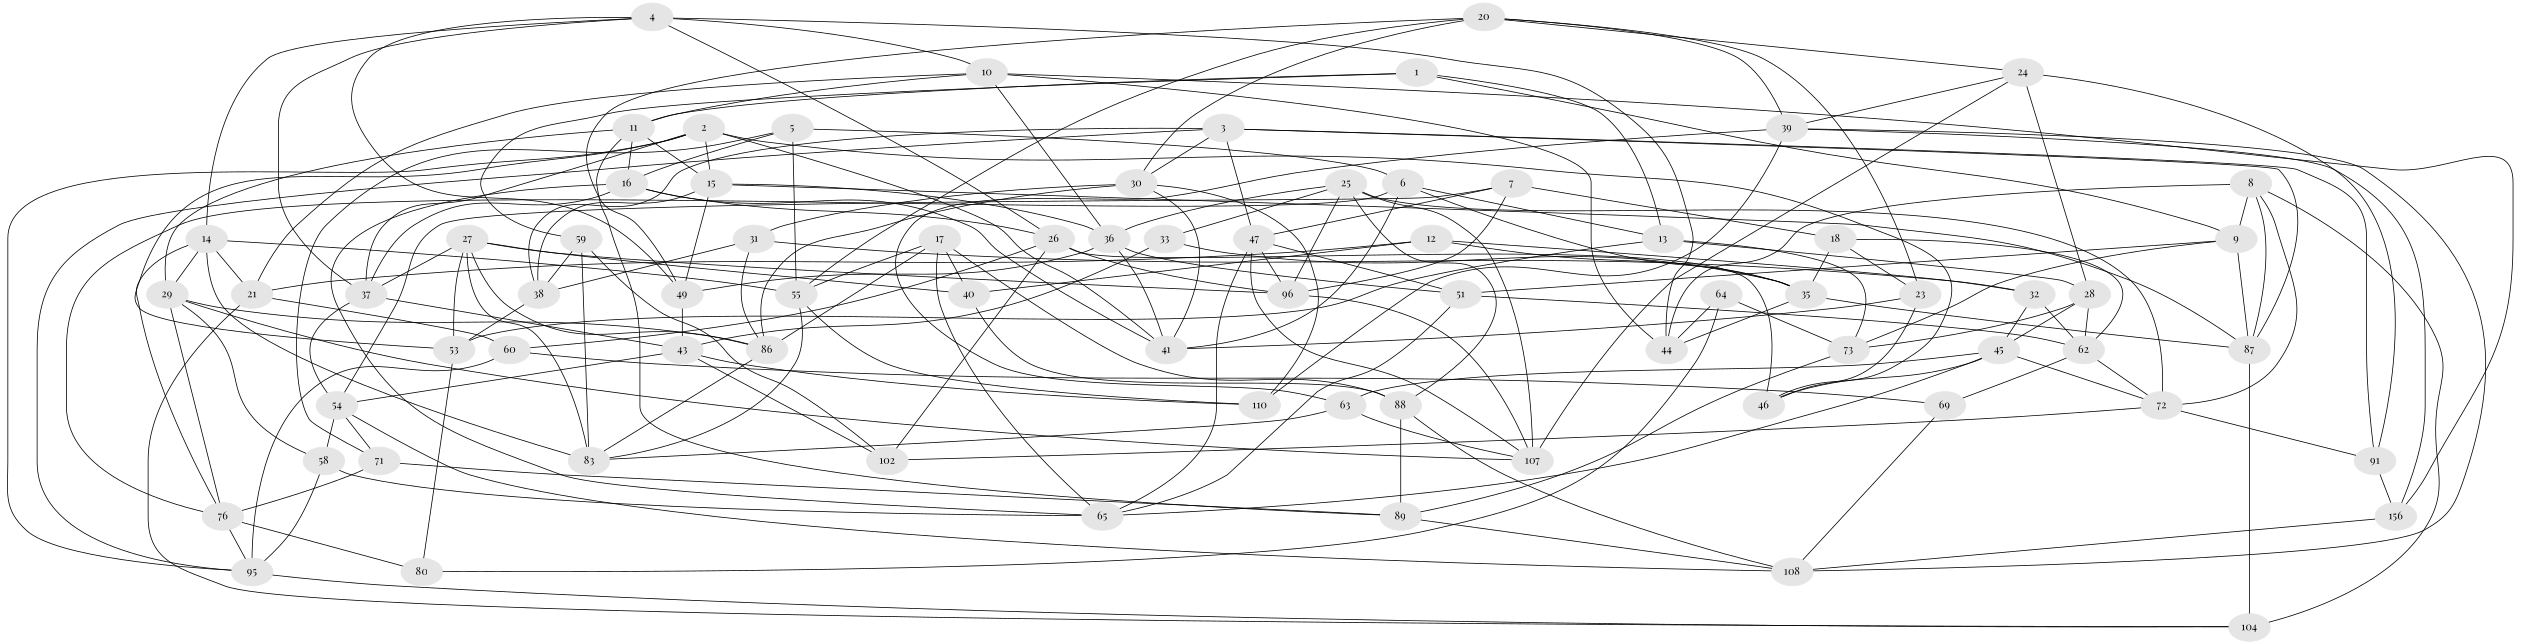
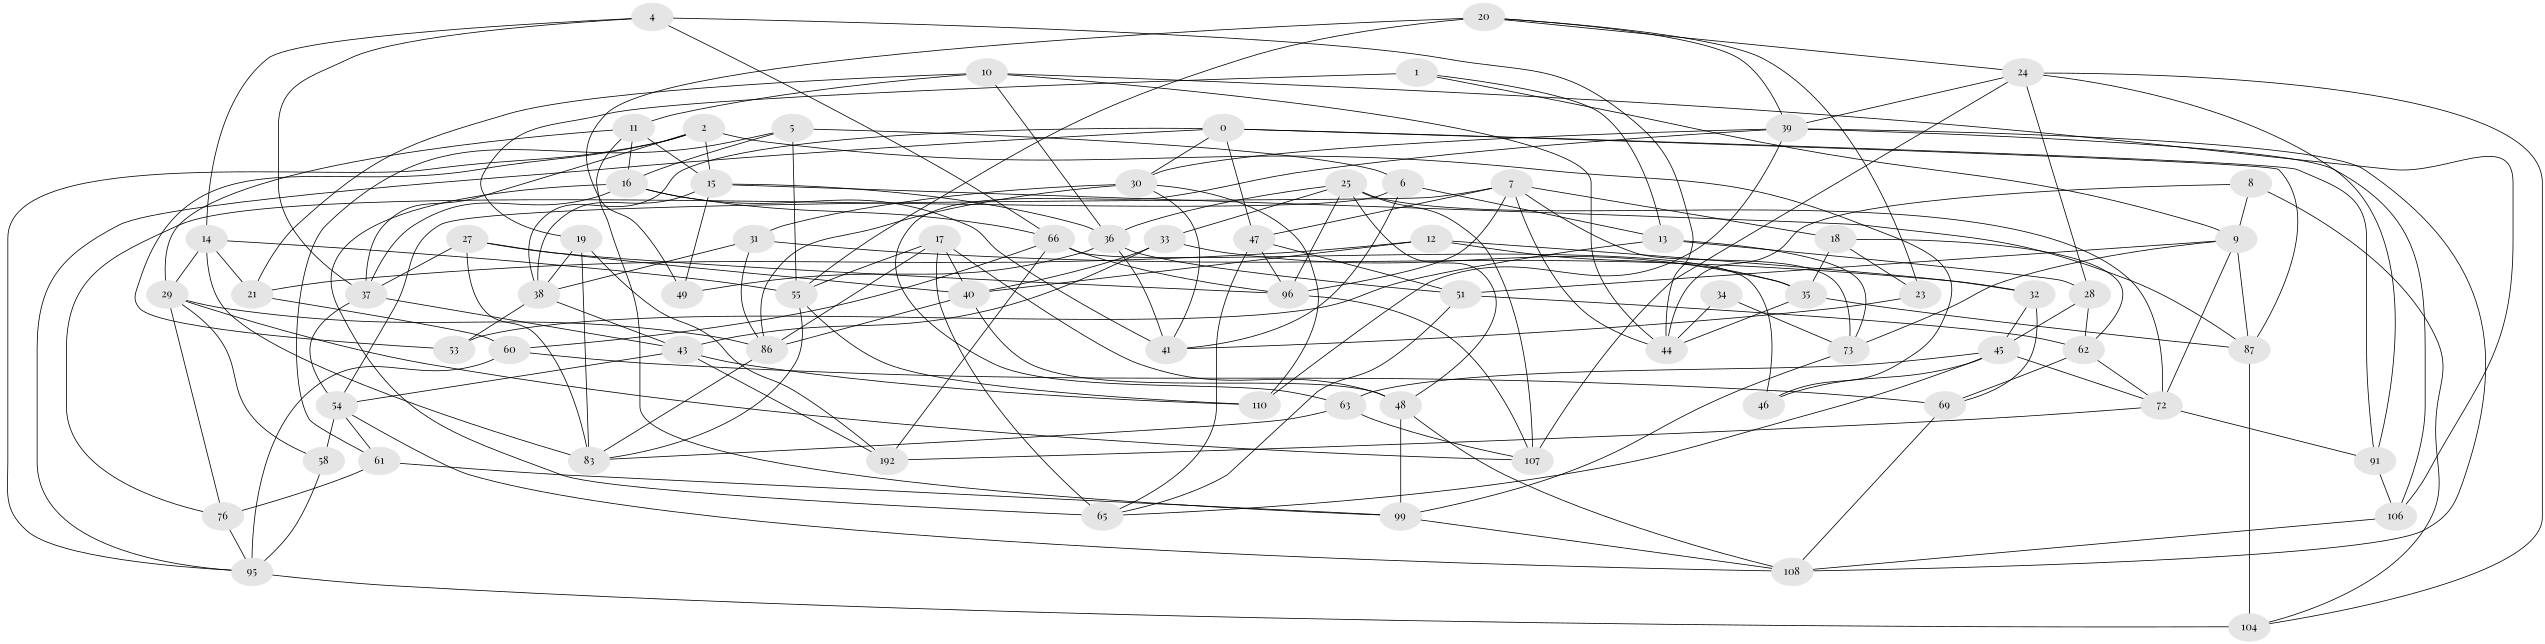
  graph {
    fontname="Playfair Display"
    node [color=gray90 fontname="Playfair Display" style=filled]
    edge [fontname="Playfair Display"]
    9 [super="+71"]
    87 [super="+103"]
    73 [super="+93"]
    51 [super="+118"]
    1
    11 [super="+105"]
    13 [super="+88"]
-   19 [label=59]
+   19
    15 [super="+67"]
    16 [super="+109"]
    29 [super="+50"]
-   89 [super="+123"]
+   89 [super="+123" label=99]
    53 [super="+56"]
    28
    38 [super="+98"]
    83 [super="+121"]
-   102
+   102 [label=192]
    2 [super="+82"]
    37 [super="+124"]
    41 [super="+75"]
    46
    95 [super="+111"]
    49
    36 [super="+117"]
    54 [super="+90"]
    43 [super="+119"]
-   80
    104
-   3 [super="+114"]
+   3 [super="+114" label=0]
    30 [super="+70"]
    47 [super="+97"]
    91
    n33 [label=86 super="+79"]
    31
    110
    96 [super="+101"]
    65 [super="+94"]
    107 [super="+122"]
-   106 [label=156]
+   106
    4 [super="+77"]
    10 [super="+59"]
    14 [super="+113"]
-   26 [super="+64"]
+   26 [super="+64" label=66]
    44 [super="+116"]
    21
    55 [super="+99"]
    76 [super="+92"]
    60
    6 [super="+57"]
    35 [super="+100"]
    5
-   61 [label=71]
+   61
    7 [super="+85"]
    18
    23
    62 [super="+68"]
    58
    108 [super="+112"]
    8 [super="+22"]
    72 [super="+78"]
    12
    32
    40 [super="+86"]
    45 [super="+125"]
    69
-   48 [super="+84" label=88]
+   48 [super="+84"]
    17 [super="+42"]
    20 [super="+115"]
    24 [super="+52"]
    39 [super="+120"]
    63
    25 [super="+74"]
    33
    27 [super="+81"]
-   34 [label=64]
+   34
    9 -- 87
    9 -- 73
    9 -- 51
    87 -- 104
    73 -- 89
    51 -- 65
    51 -- 62 [weight=2]
    1 -- 9
-   1 -- 11
    1 -- 13
    1 -- 19
    11 -- 15
    11 -- 16
    11 -- 29
    11 -- 89
    13 -- 73
    13 -- 53
    13 -- 28
    19 -- 38
    19 -- 83
    19 -- 102
    15 -- 87
    15 -- 38
    15 -- 49
    15 -- 36
    16 -- 37
    16 -- 41
    16 -- 65
    16 -- 26
    29 -- n33
    29 -- 107
    29 -- 76
    29 -- 58
    89 -- 108
-   53 -- 80 [weight=2]
    28 -- 62
    28 -- 45
    38 -- 53
-   49 -- 43
+   38 -- 43
    2 -- 15
    2 -- 53
    2 -- 37
-   2 -- 41
    2 -- 46
    2 -- 95
    37 -- 54
    37 -- 43
    95 -- 104
    36 -- 51
    36 -- 41
    36 -- 49
    54 -- 61
    54 -- 58
    54 -- 108
    43 -- 102
    43 -- 54
    43 -- 110
    3 -- 87
    3 -- 38
    3 -- 95
    3 -- 30
    3 -- 47
    3 -- 91
    30 -- 41
    30 -- n33
    30 -- 31
    30 -- 110
    47 -- 51
    47 -- 96
    47 -- 65
-   47 -- 107
    91 -- 106
    n33 -- 83
    31 -- 38
    31 -- n33
    31 -- 32
    96 -- 107
    106 -- 108
    4 -- 37
-   4 -- 49
-   4 -- 10
    4 -- 14
    4 -- 26
    4 -- 44
    10 -- 11
    10 -- 36
    10 -- 106
    10 -- 44
    10 -- 21
    14 -- 29
    14 -- 83
    14 -- 21
    14 -- 55
-   14 -- 76
    26 -- 102
    26 -- 46
    26 -- 96
    26 -- 60
    21 -- 60
    55 -- 83
    55 -- 110
    76 -- 95
-   76 -- 80
    60 -- 95
    60 -- 69
    6 -- 13 [weight=2]
    6 -- 41
    6 -- 76
-   6 -- 35
    35 -- 87
    35 -- 44
    5 -- 16
    5 -- 55
    5 -- 6
    5 -- 61
    61 -- 89
    61 -- 76
-   28 -- 73
+   7 -- 73
    7 -- 54
    7 -- 47
    7 -- 96
+   7 -- 44
    7 -- 18
    18 -- 35
    18 -- 23
    18 -- 62
    23 -- 41
-   23 -- 46
    62 -- 72
    62 -- 69
    58 -- 95
-   58 -- 65
    8 -- 9 [weight=2]
-   8 -- 87
    8 -- 104
    8 -- 44
-   8 -- 72
+   9 -- 72
    72 -- 102
    72 -- 91
    12 -- 21
    12 -- 35
    12 -- 32
    12 -- 40
    32 -- 45
-   32 -- 62
+   32 -- 69
    40 -- 48
    45 -- 46
    45 -- 65
    45 -- 72
    45 -- 63
    69 -- 108
    48 -- 89 [weight=2]
    48 -- 108
    17 -- n33
    17 -- 65
    17 -- 55
    17 -- 40 [weight=2]
    17 -- 48
    20 -- 49
-   20 -- 30
+   39 -- 30
    20 -- 55
    20 -- 23
    20 -- 24
    20 -- 39
    24 -- 28
-   21 -- 104
+   24 -- 104
    24 -- 91
    24 -- 107
    24 -- 39
    39 -- 110
    39 -- 106
    39 -- 108
    39 -- 63
    63 -- 83
    63 -- 107
    25 -- 36
    25 -- 96
    25 -- 107
    25 -- 72
    25 -- 48
    25 -- 33
    33 -- 43
    33 -- 35
-   27 -- 53
+   33 -- 40
    27 -- 83
    27 -- 37
-   27 -- n33
+   40 -- n33
    27 -- 96
    27 -- 40
    34 -- 73 [weight=2]
-   34 -- 80
    34 -- 44
  }
